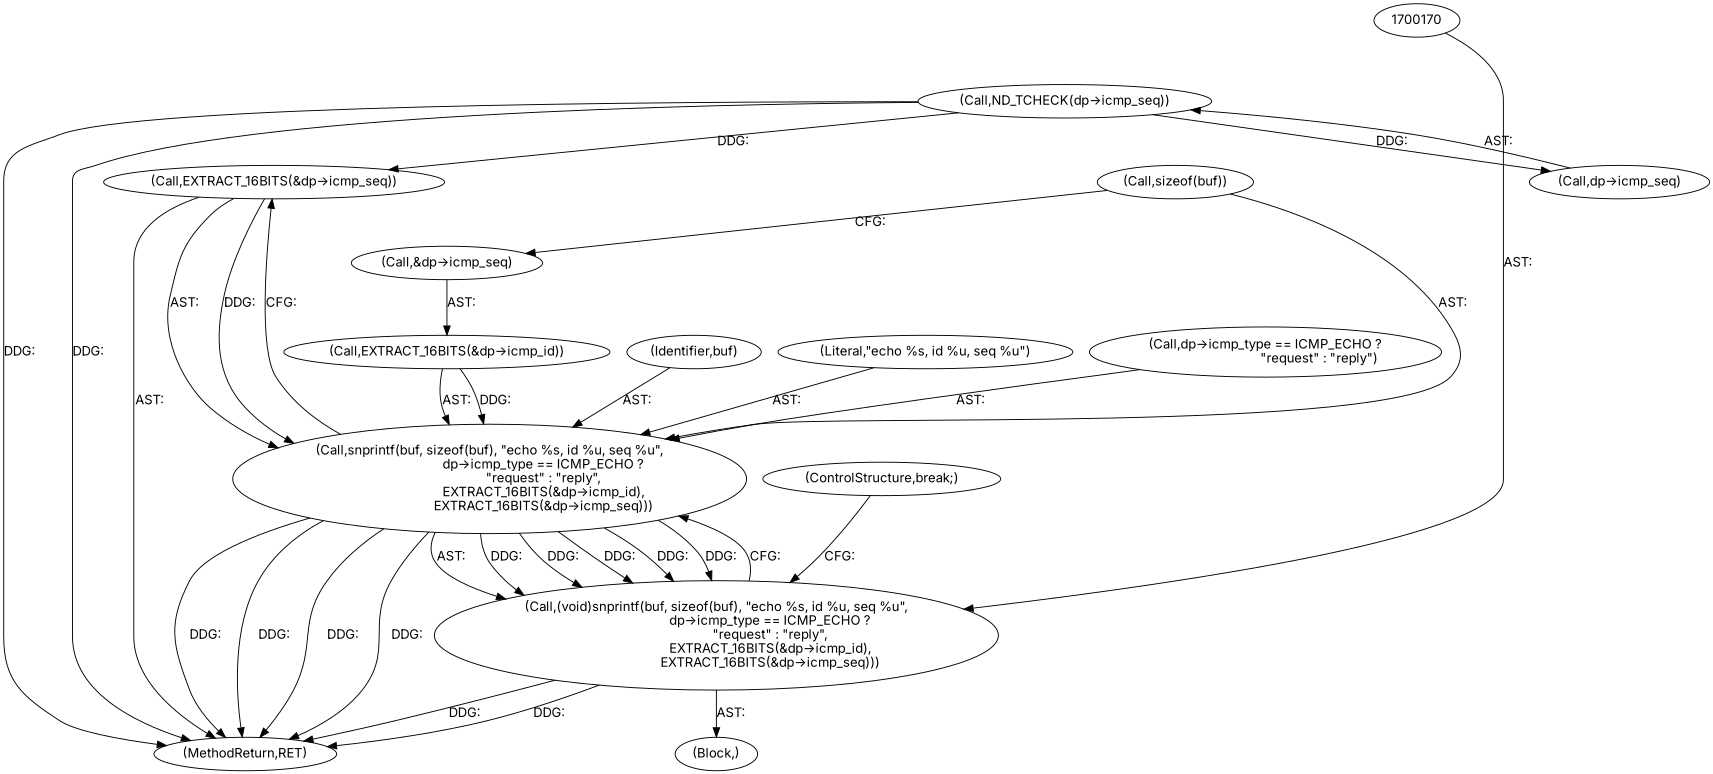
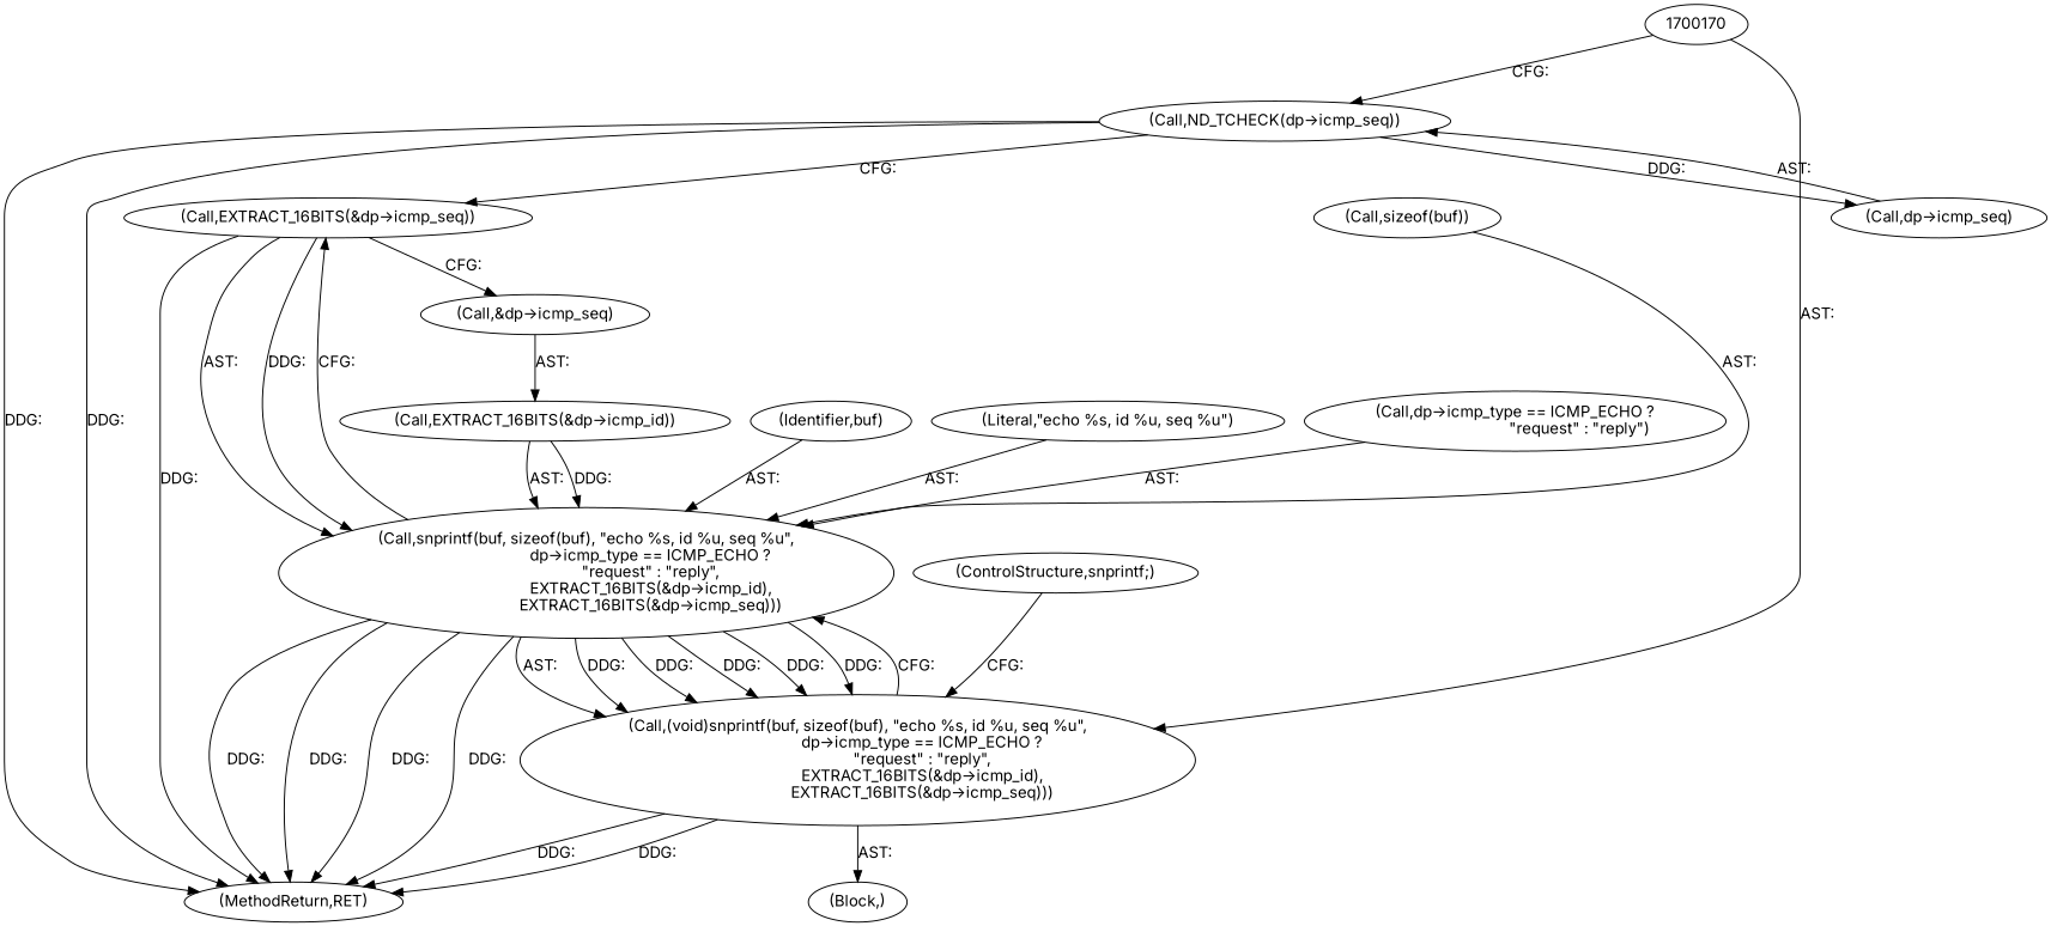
  digraph {
    fontname=Inter
    node [fontname=Inter]
    edge [fontname=Inter]
    n1 [label="(Call,ND_TCHECK(dp->icmp_seq))"]
    n2 [label="(Call,EXTRACT_16BITS(&dp->icmp_seq))"]
    n3 [label="(Call,dp->icmp_seq)"]
    n4 [label="(MethodReturn,RET)"]
    n5 [label="(Call,snprintf(buf, sizeof(buf), \"echo %s, id %u, seq %u\",\n                               dp->icmp_type == ICMP_ECHO ?\n                               \"request\" : \"reply\",\n                               EXTRACT_16BITS(&dp->icmp_id),\n                               EXTRACT_16BITS(&dp->icmp_seq)))"]
    n6 [label="(Call,&dp->icmp_seq)"]
    n7 [label="(Block,)"]
    n8 [label="(Call,(void)snprintf(buf, sizeof(buf), \"echo %s, id %u, seq %u\",\n                               dp->icmp_type == ICMP_ECHO ?\n                               \"request\" : \"reply\",\n                               EXTRACT_16BITS(&dp->icmp_id),\n                               EXTRACT_16BITS(&dp->icmp_seq)))"]
    n9 [label="(Call,EXTRACT_16BITS(&dp->icmp_id))"]
    n10 [label="(Identifier,buf)"]
-   n11 [label="(ControlStructure,break;)"]
+   n11 [label="(ControlStructure,snprintf;)"]
    n12 [label="(Literal,\"echo %s, id %u, seq %u\")"]
    n13 [label="(Call,dp->icmp_type == ICMP_ECHO ?\n                               \"request\" : \"reply\")"]
    n14 [label="(Call,sizeof(buf))"]
    n15 [label=1700170]
-   n1 -> n2 [label="DDG: "]
+   n1 -> n2 [label="CFG: "]
    n1 -> n3 [label="DDG: "]
    n1 -> n4 [label="DDG: "]
    n1 -> n4 [label="DDG: "]
-   n2 -> n4 [label="AST: "]
+   n2 -> n4 [label="DDG: "]
    n2 -> n5 [label="AST: "]
    n2 -> n5 [label="DDG: "]
-   n14 -> n6 [label="CFG: "]
+   n2 -> n6 [label="CFG: "]
    n3 -> n1 [label="AST: "]
    n5 -> n2 [label="CFG: "]
    n5 -> n4 [label="DDG: "]
    n5 -> n4 [label="DDG: "]
    n5 -> n4 [label="DDG: "]
    n5 -> n4 [label="DDG: "]
    n5 -> n8 [label="AST: "]
    n5 -> n8 [label="DDG: "]
    n5 -> n8 [label="DDG: "]
    n5 -> n8 [label="DDG: "]
    n5 -> n8 [label="DDG: "]
    n5 -> n8 [label="DDG: "]
    n6 -> n9 [label="AST: "]
    n8 -> n4 [label="DDG: "]
    n8 -> n4 [label="DDG: "]
    n8 -> n5 [label="CFG: "]
    n8 -> n7 [label="AST: "]
    n9 -> n5 [label="AST: "]
    n9 -> n5 [label="DDG: "]
    n10 -> n5 [label="AST: "]
    n11 -> n8 [label="CFG: "]
    n12 -> n5 [label="AST: "]
    n13 -> n5 [label="AST: "]
    n14 -> n5 [label="AST: "]
+   n15 -> n1 [label="CFG: "]
    n15 -> n8 [label="AST: "]
  }
